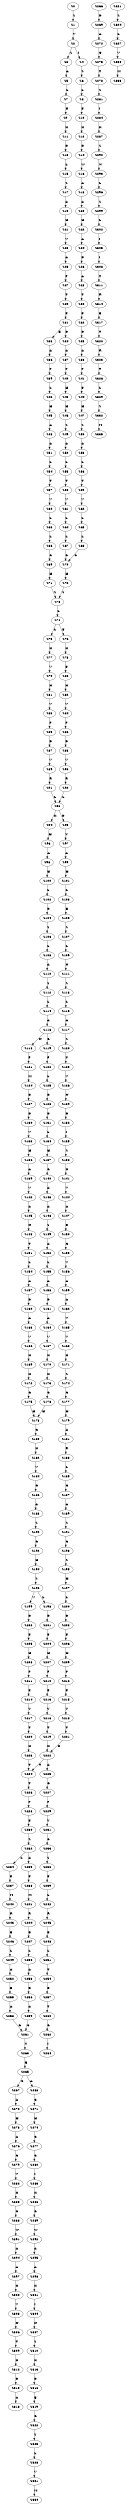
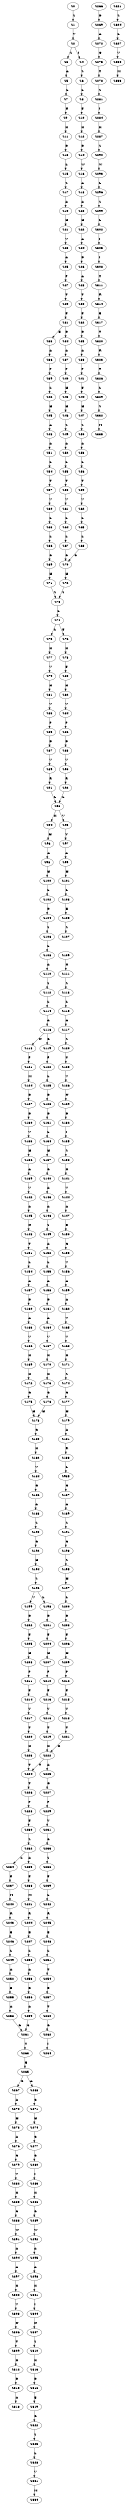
  strict digraph {
    fontname="DejaVu Serif"
    node [fontname="DejaVu Serif"]
    edge [fontname="DejaVu Serif"]
    S0
    S1
    S2
    S3
    S4
    S5
    S6
    S7
    S8
    S9
    S10
    S11
    S12
    S13
    S14
    S15
    S16
    S17
    S18
    S19
    S20
    S21
    S22
    S23
    S24
    S25
    S26
    S27
    S28
    S29
    S30
    S31
    S32
    S33
    S34
    S35
    S36
    S37
    S38
    S39
    S40
    S41
    S42
    S43
    S44
    S45
    S46
    S47
    S48
    S49
    S50
    S51
    S52
    S53
    S54
    S55
    S56
    S57
    S58
    S59
    S60
    S61
    S62
    S63
    S64
    S65
    S66
    S67
    S68
    S69
    S70
    S71
    S72
    S73
    S74
    S75
    S76
    S77
    S78
    S79
    S80
    S81
    S82
    S83
    S84
    S85
    S86
    S87
    S88
    S89
    S90
    S91
    S92
    S93
    S94
    S95
    S96
    S97
    S98
    S99
    S100
    S101
    S102
    S103
    S104
    S105
    S106
    S107
    S108
    S109
    S110
    S111
    S112
    S113
    S114
    S115
    S116
    S117
    S118
    S119
    S120
    S121
    S122
    S123
    S124
    S125
    S126
    S127
    S128
    S129
    S130
    S131
    S132
    S133
    S134
    S135
    S136
    S137
    S138
    S139
    S140
    S141
    S142
    S143
    S144
    S145
    S146
    S147
    S148
    S149
    S150
    S151
    S152
    S153
    S154
    S155
    S156
    S157
    S158
    S159
    S160
    S161
    S162
    S163
    S164
    S165
    S166
    S167
    S168
    S169
    S170
    S171
    S172
    S173
    S174
    S175
    S176
    S177
    S178
    S179
    S180
    S181
    S182
    S183
    S184
-   S185
+   S185 [label=S985]
    S186
    S187
    S188
    S189
    S190
    S191
    S192
    S193
    S194
    S195
    S196
    S197
    S198
    S199
    S200
    S201
    S202
    S203
    S204
    S205
    S206
    S207
    S208
    S209
    S210
    S211
    S212
    S213
    S214
    S215
    S216
    S217
    S218
    S219
    S220
    S221
    S222
    S223
    S224
    S225
    S226
    S227
    S228
    S229
    S230
    S231
    S232
    S233
    S234
    S235
    S236
    S237
    S238
    S239
    S240
    S241
    S242
    S243
    S244
    S245
    S246
    S247
    S248
    S249
    S250
    S251
    S252
    S253
    S254
    S255
    S256
    S257
    S258
    S259
    S260
    S261
    S262
    S263
    S264
    S265
    S267
    S268
    S266
    S269
    S270
    S271
    S272
    S273
    S274
    S275
    S276
    S277
    S278
    S279
    S280
    S281
    S282
    S283
    S284
    S285
    S286
    S287
    S288
    S289
    S290
    S291
    S292
    S293
    S294
    S295
    S296
    S297
    S298
    S299
    S300
    S301
    S302
    S303
    S304
    S305
    S306
    S307
    S308
    S309
    S310
    S311
    S312
    S313
    S314
    S315
    S316
    S317
    S318
    S319
    S320
    S322
    S323
    S321
    S324
    S325
    S326
    S327
    S328
    S329
    S330
    S331
    S332
    S333
    S334
    S335
    S0 -> S1 [label=S]
    S1 -> S2 [label=V]
    S2 -> S3 [label=S]
    S2 -> S4 [label=I]
    S3 -> S5 [label=A]
    S4 -> S6 [label=S]
    S5 -> S7 [label=L]
    S6 -> S8 [label=L]
    S7 -> S9 [label=F]
    S8 -> S10 [label=F]
    S9 -> S11 [label=K]
    S10 -> S12 [label=K]
    S11 -> S13 [label=D]
    S12 -> S14 [label=D]
    S13 -> S15 [label=L]
    S14 -> S16 [label=W]
    S15 -> S17 [label=S]
    S16 -> S18 [label=A]
    S17 -> S19 [label=A]
    S18 -> S20 [label=A]
    S19 -> S21 [label=H]
    S20 -> S22 [label=H]
    S21 -> S23 [label=V]
    S22 -> S24 [label=A]
    S23 -> S25 [label=A]
    S24 -> S26 [label=D]
    S25 -> S27 [label=P]
    S26 -> S28 [label=A]
    S27 -> S29 [label=T]
    S28 -> S30 [label=T]
    S29 -> S31 [label=F]
    S30 -> S32 [label=F]
    S31 -> S33 [label=E]
    S31 -> S34 [label=D]
    S32 -> S35 [label=D]
    S33 -> S36 [label=A]
    S34 -> S37 [label=A]
    S35 -> S38 [label=A]
    S36 -> S39 [label=P]
    S37 -> S40 [label=P]
    S38 -> S41 [label=P]
    S39 -> S42 [label=L]
    S40 -> S43 [label=H]
    S41 -> S44 [label=F]
    S42 -> S45 [label=H]
    S43 -> S46 [label=H]
    S44 -> S47 [label=H]
    S45 -> S48 [label=A]
    S46 -> S49 [label=S]
    S47 -> S50 [label=S]
    S48 -> S51 [label=A]
    S49 -> S52 [label=A]
    S50 -> S53 [label=A]
    S51 -> S54 [label=L]
    S52 -> S55 [label=L]
    S53 -> S56 [label=L]
    S54 -> S57 [label=T]
    S55 -> S58 [label=T]
    S56 -> S59 [label=T]
    S57 -> S60 [label=V]
    S58 -> S61 [label=V]
    S59 -> S62 [label=V]
    S60 -> S63 [label=L]
    S61 -> S64 [label=L]
    S62 -> S65 [label=L]
    S63 -> S66 [label=L]
    S64 -> S67 [label=L]
    S65 -> S68 [label=L]
    S66 -> S69 [label=C]
    S67 -> S70 [label=C]
    S68 -> S70 [label=C]
    S69 -> S71 [label=H]
    S70 -> S72 [label=H]
    S71 -> S73 [label=S]
    S72 -> S73 [label=S]
    S73 -> S74 [label=L]
    S74 -> S75 [label=L]
    S74 -> S76 [label=F]
    S75 -> S77 [label=K]
    S76 -> S78 [label=K]
    S77 -> S79 [label=V]
    S78 -> S80 [label=F]
    S79 -> S81 [label=N]
    S80 -> S82 [label=N]
    S81 -> S83 [label=V]
    S82 -> S84 [label=V]
    S83 -> S85 [label=P]
    S84 -> S86 [label=P]
    S85 -> S87 [label=D]
    S86 -> S88 [label=D]
    S87 -> S89 [label=V]
    S88 -> S90 [label=V]
    S89 -> S91 [label=R]
    S90 -> S92 [label=R]
    S91 -> S93 [label=L]
    S92 -> S93 [label=L]
    S93 -> S94 [label=K]
-   S93 -> S95 [label=D]
+   S93 -> S95 [label=V]
    S94 -> S96 [label=H]
    S95 -> S97 [label=Y]
    S96 -> S98 [label=A]
    S97 -> S99 [label=A]
    S98 -> S100 [label=H]
    S99 -> S101 [label=H]
    S100 -> S102 [label=L]
    S101 -> S103 [label=L]
    S102 -> S104 [label=D]
    S103 -> S105 [label=E]
    S104 -> S106 [label=S]
    S105 -> S107 [label=S]
    S106 -> S108 [label=L]
-   S107 -> S109 [label=L]
    S108 -> S110 [label=A]
    S109 -> S111 [label=K]
    S110 -> S112 [label=S]
    S111 -> S113 [label=S]
    S112 -> S114 [label=L]
    S113 -> S115 [label=L]
    S114 -> S116 [label=A]
    S115 -> S117 [label=A]
    S116 -> S118 [label=N]
    S116 -> S119 [label=G]
    S117 -> S120 [label=S]
    S118 -> S121 [label=P]
    S119 -> S122 [label=P]
    S120 -> S123 [label=T]
    S121 -> S124 [label=M]
    S122 -> S125 [label=L]
    S123 -> S126 [label=V]
    S124 -> S127 [label=D]
    S125 -> S128 [label=D]
    S126 -> S129 [label=N]
    S127 -> S130 [label=D]
    S128 -> S131 [label=D]
    S129 -> S132 [label=D]
    S130 -> S133 [label=V]
    S131 -> S134 [label=L]
    S132 -> S135 [label=I]
    S133 -> S136 [label=H]
    S134 -> S137 [label=H]
    S135 -> S138 [label=S]
    S136 -> S139 [label=A]
    S137 -> S140 [label=G]
    S138 -> S141 [label=K]
    S139 -> S142 [label=V]
    S140 -> S143 [label=A]
    S141 -> S144 [label=V]
    S142 -> S145 [label=A]
    S143 -> S146 [label=A]
    S144 -> S147 [label=A]
    S145 -> S148 [label=N]
    S146 -> S149 [label=S]
    S147 -> S150 [label=D]
    S148 -> S151 [label=T]
    S149 -> S152 [label=A]
    S150 -> S153 [label=G]
    S151 -> S154 [label=L]
    S152 -> S155 [label=L]
    S153 -> S156 [label=V]
    S154 -> S157 [label=A]
    S155 -> S158 [label=A]
    S156 -> S159 [label=A]
    S157 -> S160 [label=D]
    S158 -> S161 [label=D]
    S159 -> S162 [label=A]
    S160 -> S163 [label=A]
    S161 -> S164 [label=A]
    S162 -> S165 [label=V]
    S163 -> S166 [label=V]
    S164 -> S167 [label=V]
    S165 -> S168 [label=V]
    S166 -> S169 [label=K]
    S167 -> S170 [label=K]
    S168 -> S171 [label=K]
    S169 -> S172 [label=K]
    S170 -> S173 [label=K]
    S171 -> S174 [label=S]
    S172 -> S175 [label=G]
    S173 -> S176 [label=G]
    S174 -> S177 [label=G]
    S175 -> S178 [label=H]
    S176 -> S178 [label=H]
    S177 -> S179 [label=H]
    S178 -> S180 [label=G]
    S179 -> S181 [label=A]
    S180 -> S182 [label=K]
    S181 -> S183 [label=R]
    S182 -> S184 [label=V]
    S183 -> S185 [label=L]
    S184 -> S186 [label=Q]
    S185 -> S187 [label=Q]
    S186 -> S188 [label=A]
    S187 -> S189 [label=A]
    S188 -> S190 [label=S]
    S189 -> S191 [label=S]
    S190 -> S192 [label=G]
    S191 -> S193 [label=G]
    S192 -> S194 [label=H]
    S193 -> S195 [label=S]
    S194 -> S196 [label=S]
    S195 -> S197 [label=H]
    S196 -> S198 [label=L]
    S196 -> S199 [label=V]
    S197 -> S200 [label=L]
    S198 -> S201 [label=D]
    S199 -> S202 [label=D]
    S200 -> S203 [label=D]
    S201 -> S204 [label=F]
    S202 -> S205 [label=F]
    S203 -> S206 [label=F]
    S204 -> S207 [label=H]
    S205 -> S208 [label=H]
    S206 -> S209 [label=H]
    S207 -> S210 [label=P]
    S208 -> S211 [label=P]
    S209 -> S212 [label=P]
    S210 -> S213 [label=F]
    S211 -> S214 [label=F]
    S212 -> S215 [label=F]
    S213 -> S216 [label=Y]
    S214 -> S217 [label=Y]
    S215 -> S218 [label=Y]
    S216 -> S219 [label=T]
    S217 -> S220 [label=T]
    S218 -> S221 [label=T]
    S219 -> S222 [label=K]
    S220 -> S223 [label=K]
    S221 -> S222 [label=K]
    S222 -> S224 [label=T]
    S222 -> S225 [label=A]
    S223 -> S224 [label=T]
    S224 -> S226 [label=T]
    S225 -> S227 [label=Q]
    S226 -> S228 [label=P]
    S227 -> S229 [label=P]
    S228 -> S230 [label=F]
    S229 -> S231 [label=Y]
    S230 -> S232 [label=S]
    S231 -> S233 [label=C]
    S232 -> S234 [label=L]
    S232 -> S235 [label=A]
    S233 -> S236 [label=S]
    S234 -> S237 [label=F]
    S235 -> S238 [label=F]
    S236 -> S239 [label=F]
    S237 -> S240 [label=M]
    S238 -> S241 [label=M]
    S239 -> S242 [label=L]
    S240 -> S243 [label=R]
    S241 -> S244 [label=R]
    S242 -> S245 [label=R]
    S243 -> S246 [label=E]
    S244 -> S247 [label=E]
    S245 -> S248 [label=E]
    S246 -> S249 [label=L]
    S247 -> S250 [label=L]
    S248 -> S251 [label=L]
    S249 -> S252 [label=A]
    S250 -> S253 [label=A]
    S251 -> S254 [label=T]
    S252 -> S255 [label=E]
    S253 -> S256 [label=E]
    S254 -> S257 [label=E]
    S255 -> S258 [label=A]
    S256 -> S259 [label=A]
    S257 -> S260 [label=T]
    S258 -> S261 [label=G]
    S259 -> S261 [label=G]
    S260 -> S262 [label=G]
    S261 -> S263 [label=Y]
    S262 -> S264 [label=I]
    S263 -> S265 [label=E]
    S265 -> S267 [label=G]
    S265 -> S268 [label=A]
    S267 -> S270 [label=A]
    S268 -> S271 [label=G]
    S266 -> S269 [label=D]
    S269 -> S272 [label=A]
    S270 -> S273 [label=H]
    S271 -> S274 [label=H]
    S272 -> S275 [label=Q]
    S273 -> S276 [label=A]
    S274 -> S277 [label=G]
    S275 -> S278 [label=T]
    S276 -> S279 [label=G]
    S277 -> S280 [label=G]
    S278 -> S281 [label=S]
    S279 -> S282 [label=V]
    S280 -> S283 [label=I]
    S281 -> S284 [label=I]
    S282 -> S285 [label=K]
    S283 -> S286 [label=K]
    S284 -> S287 [label=K]
    S285 -> S288 [label=G]
    S286 -> S289 [label=G]
    S287 -> S290 [label=S]
    S288 -> S291 [label=W]
    S289 -> S292 [label=W]
    S290 -> S293 [label=W]
    S291 -> S294 [label=A]
    S292 -> S295 [label=A]
    S293 -> S296 [label=L]
    S294 -> S297 [label=A]
    S295 -> S298 [label=A]
    S296 -> S299 [label=S]
    S297 -> S300 [label=K]
    S298 -> S301 [label=K]
    S299 -> S302 [label=L]
    S300 -> S303 [label=V]
    S301 -> S304 [label=I]
    S302 -> S305 [label=I]
    S303 -> S306 [label=N]
    S304 -> S307 [label=N]
    S305 -> S308 [label=I]
    S306 -> S309 [label=T]
    S307 -> S310 [label=S]
    S308 -> S311 [label=T]
    S309 -> S312 [label=K]
    S310 -> S313 [label=K]
    S311 -> S314 [label=R]
    S312 -> S315 [label=D]
    S313 -> S316 [label=D]
    S314 -> S317 [label=E]
    S315 -> S318 [label=A]
    S316 -> S319 [label=E]
    S317 -> S320 [label=T]
    S319 -> S322 [label=G]
    S320 -> S323 [label=R]
    S322 -> S325 [label=S]
    S323 -> S326 [label=T]
    S321 -> S324 [label=S]
    S324 -> S327 [label=L]
    S325 -> S328 [label=L]
    S326 -> S329 [label=L]
    S327 -> S330 [label=V]
    S328 -> S331 [label=V]
    S329 -> S332 [label=S]
    S330 -> S333 [label=M]
    S331 -> S334 [label=M]
    S332 -> S335 [label=M]
  }
